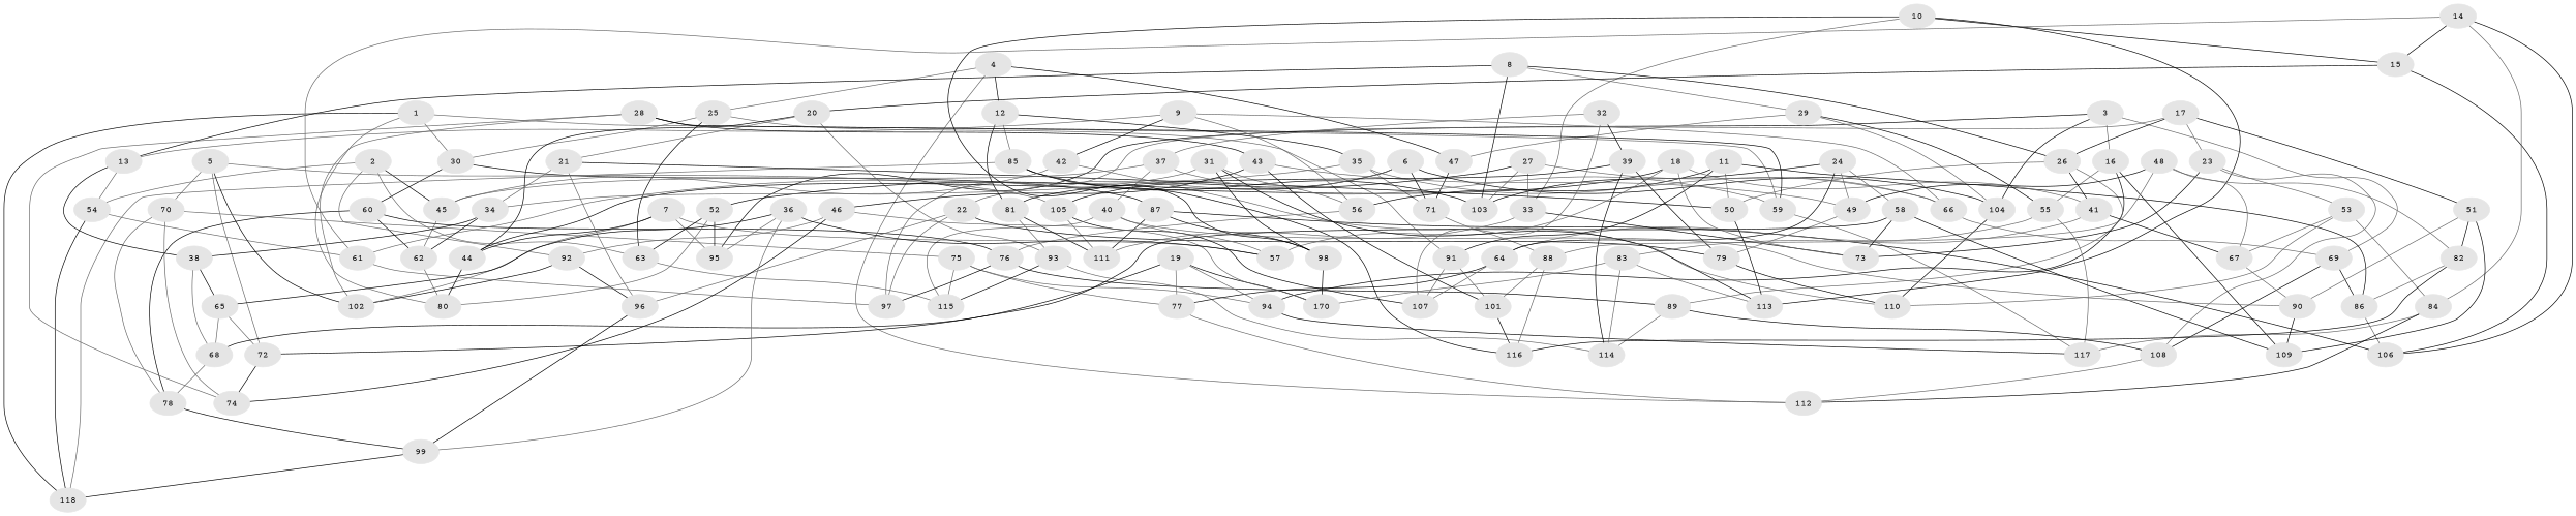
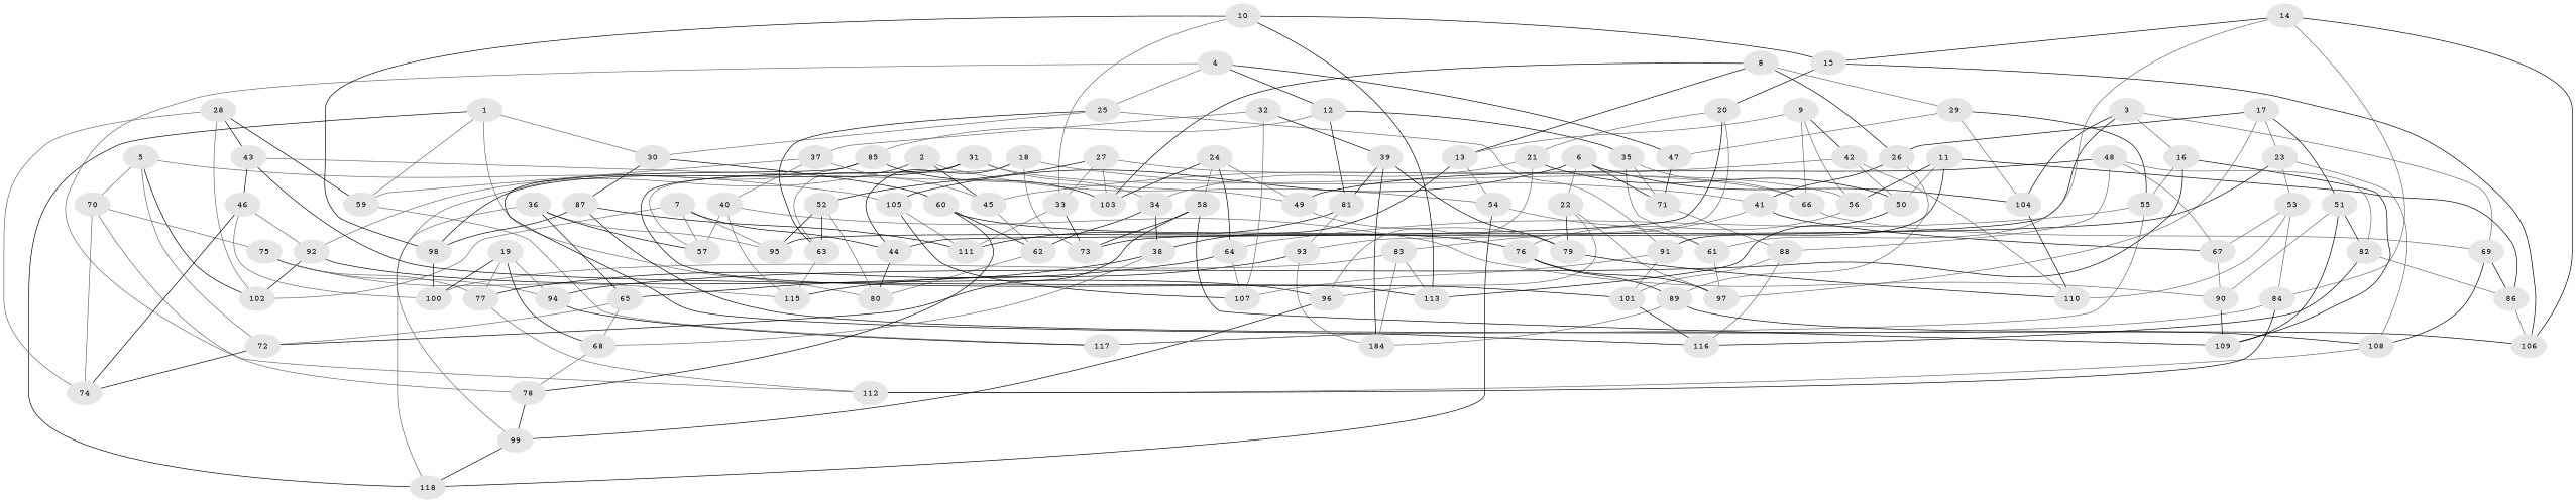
  graph {
    fontname="Courier Prime"
    node [color=gray90 fontname="Courier Prime" style=filled]
    edge [color=gray40 fontname="Courier Prime"]
    1
    30
    59
    80
    118
    60
    87
    117
    2
    45
    54
    63
    92
    62
    61
    115
    102
    96
    3
    16
    69
    95
    104
    55
    94
    109
    86
    108
    110
    4
    12
    25
    47
    112
    35
    81
    85
    91
    71
    5
    70
    72
    105
    74
    78
    75
    107
    111
    6
    22
    97
    79
    88
    7
    44
    57
    8
    13
    26
    29
    103
    38
    41
    89
    9
    42
    56
    66
    50
    76
    10
    15
    33
    98
    113
    106
    20
    73
-   100 [label=170]
+   100
    11
    101
    93
    116
    68
    65
    14
    84
    21
    64
    17
    23
    51
    53
    90
    82
    18
    67
    83
    19
    77
    34
-   114
+   114 [label=184]
    99
    24
    49
    58
    27
    52
    28
    43
    46
    31
    32
    37
    39
    40
    36
    48
    1 -- 30
    1 -- 59
    1 -- 80
    1 -- 118 [color=black]
    30 -- 60 [color=black]
    30 -- 87 [color=black]
    59 -- 117
    60 -- 62 [color=black]
    60 -- 78 [color=black]
    60 -- 76 [color=black]
    87 -- 111 [color=black]
    87 -- 98 [color=black]
    87 -- 106 [color=black]
    2 -- 45 [color=black]
    2 -- 54
    2 -- 63
    2 -- 92
    45 -- 62
    54 -- 118 [color=black]
    54 -- 61
    63 -- 115
    92 -- 102 [color=black]
    92 -- 96 [color=black]
    62 -- 80
    61 -- 97
    96 -- 99 [color=black]
    3 -- 16
    3 -- 69
    3 -- 95 [color=black]
    3 -- 104 [color=black]
    16 -- 55
    16 -- 94 [color=black]
    16 -- 109 [color=black]
    69 -- 86 [color=black]
    69 -- 108 [color=black]
    104 -- 110 [color=black]
    55 -- 117
    55 -- 64
    94 -- 117 [color=black]
    86 -- 106
    108 -- 112
    4 -- 12 [color=black]
    4 -- 25
    4 -- 47 [color=black]
    4 -- 112
    12 -- 35 [color=black]
    12 -- 81 [color=black]
    12 -- 85
    25 -- 30
    25 -- 63 [color=black]
    25 -- 91
    47 -- 71 [color=black]
    35 -- 61
    35 -- 71
    35 -- 66
    81 -- 111 [color=black]
    81 -- 93
    85 -- 118
    85 -- 103 [color=black]
    85 -- 116 [color=black]
    91 -- 107
    91 -- 101
    71 -- 88
    5 -- 102 [color=black]
    5 -- 70
    5 -- 72
    5 -- 105
    70 -- 74
    70 -- 78
    70 -- 75
    72 -- 74 [color=black]
    105 -- 107 [color=black]
    105 -- 111
    78 -- 99 [color=black]
    75 -- 115
    75 -- 94
    75 -- 77
    6 -- 104 [color=black]
    6 -- 71 [color=black]
    6 -- 105 [color=black]
    6 -- 22
    22 -- 96
    22 -- 97
    22 -- 79 [color=black]
    79 -- 110 [color=black]
    88 -- 101
    88 -- 116
    7 -- 102
    7 -- 95
    7 -- 44 [color=black]
    7 -- 57
    44 -- 80 [color=black]
    8 -- 13 [color=black]
    8 -- 26 [color=black]
    8 -- 29
    8 -- 103 [color=black]
    13 -- 54
    13 -- 38 [color=black]
    26 -- 41 [color=black]
    26 -- 89
    29 -- 104
    29 -- 55 [color=black]
    29 -- 47
    38 -- 68
    38 -- 65 [color=black]
    41 -- 67 [color=black]
    41 -- 83
    89 -- 108 [color=black]
    89 -- 114
    9 -- 13
    9 -- 42 [color=black]
    9 -- 56
    9 -- 66
    42 -- 45
    42 -- 110
-   26 -- 50
+   42 -- 50
    56 -- 76
    66 -- 69
    50 -- 113 [color=black]
    76 -- 97 [color=black]
    76 -- 89 [color=black]
    10 -- 15 [color=black]
    10 -- 33
    10 -- 98 [color=black]
    10 -- 113 [color=black]
    15 -- 106 [color=black]
    15 -- 20 [color=black]
    33 -- 111
    33 -- 73 [color=black]
    98 -- 100 [color=black]
    20 -- 44 [color=black]
    20 -- 93
    20 -- 21
    11 -- 86 [color=black]
    11 -- 91 [color=black]
    11 -- 56 [color=black]
    11 -- 50
    101 -- 116 [color=black]
    93 -- 115 [color=black]
    93 -- 114
    68 -- 78
    65 -- 72
    65 -- 68
    14 -- 61
    14 -- 15 [color=black]
    14 -- 106 [color=black]
    14 -- 84
    84 -- 117
    84 -- 112 [color=black]
    21 -- 96
    21 -- 50 [color=black]
    21 -- 34
    64 -- 107
    64 -- 77 [color=black]
    17 -- 97
    17 -- 26 [color=black]
    17 -- 23
    17 -- 51 [color=black]
    23 -- 108
    23 -- 73 [color=black]
    23 -- 53
    51 -- 109 [color=black]
    51 -- 90
    51 -- 82 [color=black]
    53 -- 110
    53 -- 84
    53 -- 67
    90 -- 109 [color=black]
    82 -- 86
    82 -- 116 [color=black]
    18 -- 44 [color=black]
    18 -- 57
    18 -- 41
    18 -- 73
    67 -- 90
    83 -- 113
    83 -- 100
    83 -- 114
    19 -- 94
    19 -- 100 [color=black]
    19 -- 68 [color=black]
    19 -- 77
    77 -- 112
    34 -- 62 [color=black]
    34 -- 38 [color=black]
    99 -- 118 [color=black]
    24 -- 103 [color=black]
    24 -- 64 [color=black]
    24 -- 49
    24 -- 58
    49 -- 79
    58 -- 109 [color=black]
    58 -- 72 [color=black]
    58 -- 73 [color=black]
    27 -- 103
    27 -- 66
    27 -- 33
    27 -- 52 [color=black]
    52 -- 80
    52 -- 63 [color=black]
    52 -- 95 [color=black]
    28 -- 59 [color=black]
    28 -- 102
    28 -- 74
    28 -- 43 [color=black]
    43 -- 101 [color=black]
    43 -- 49
    43 -- 46 [color=black]
    46 -- 92
    46 -- 74 [color=black]
    46 -- 100
    31 -- 56
    31 -- 98 [color=black]
    31 -- 113 [color=black]
    31 -- 34
    32 -- 107
    32 -- 37
    32 -- 39 [color=black]
    37 -- 59
    37 -- 45
    37 -- 40
    39 -- 81 [color=black]
    39 -- 79 [color=black]
    39 -- 114 [color=black]
    40 -- 115
    40 -- 57
    40 -- 90
    36 -- 95
    36 -- 57 [color=black]
    36 -- 65 [color=black]
    36 -- 99
    48 -- 88
    48 -- 82
    48 -- 67
    48 -- 49 [color=black]
  }
